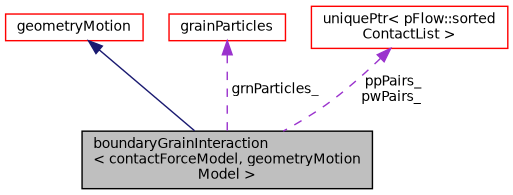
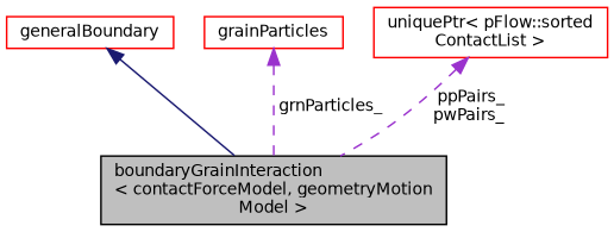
  digraph {
    node [color=red fillcolor=white fontname=Helvetica fontsize=10 shape=record style=filled]
    edge [color=darkorchid3 dir=back fontname=Helvetica fontsize=10 labelfontname=Helvetica labelfontsize=10 style=dashed]
    n1 [color=black fillcolor=grey75 fontcolor=black height=0.2 label="boundaryGrainInteraction\l\< contactForceModel, geometryMotion\lModel \>" width=0.4]
-   n2 [height=0.2 label=geometryMotion width=0.4]
+   n2 [height=0.2 label=generalBoundary width=0.4]
    n3 [height=0.2 label=grainParticles width=0.4]
    n4 [height=0.2 label="uniquePtr\< pFlow::sorted\lContactList \>" width=0.4]
    n2 -> n1 [color=midnightblue style=solid]
    n3 -> n1 [label=" grnParticles_"]
    n4 -> n1 [label=" ppPairs_\npwPairs_"]
  }
